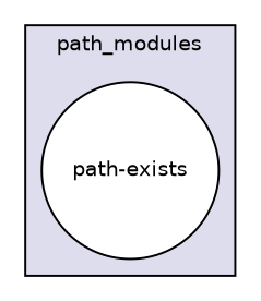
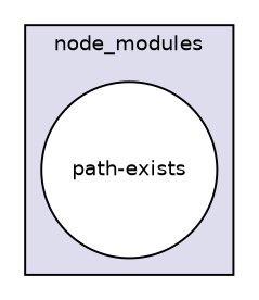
  digraph {
    compound=true
    rankdir=LR
    n1 [fillcolor=white fontname=Helvetica fontsize=10 label="path-exists" pencolor=black shape=circle style=filled]
    subgraph cluster_1 {
      bgcolor="#ddddee"
      fontname=Helvetica
      fontsize=10
-     label=path_modules
+     label=node_modules
      pencolor=black
      n1
    }
  }
